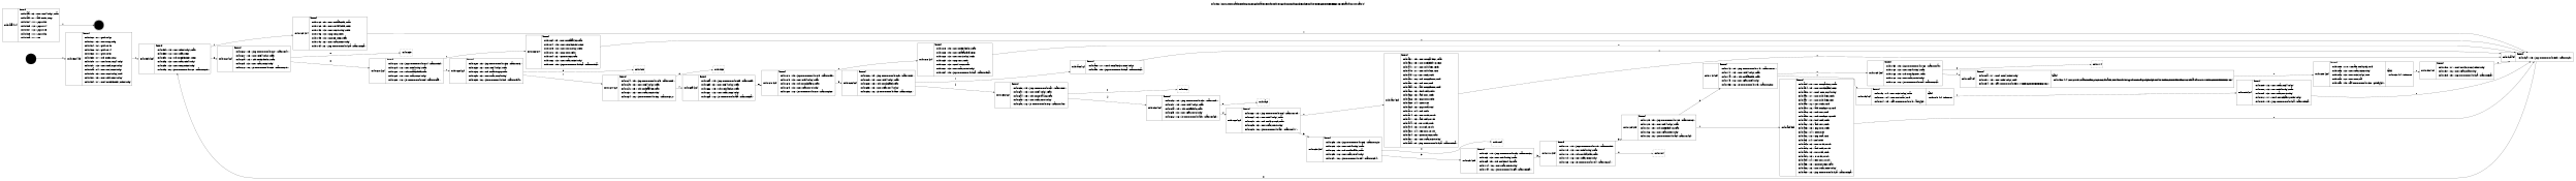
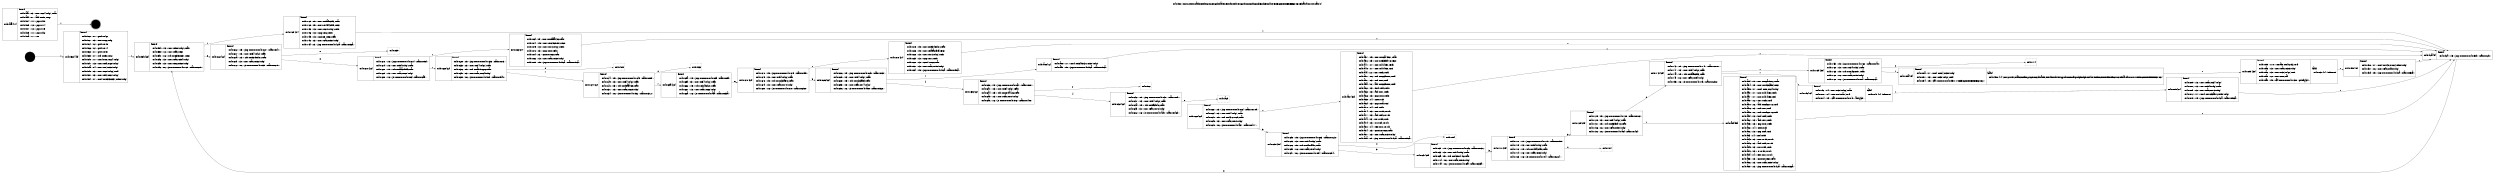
  digraph {
    label="0x4015c0 (/mnt/c/Users/mathe/Desktop/tcc/POCII/binaries/extr_linuxdriversgpudrmmsmdispmdp5mdp5.xml.h_MDP5_CTL_LAYER_REG_VIG1_Final-ollvm.out::main(0))"
    labelloc=t
    rankdir=LR
    node [shape=record]
    Entry [fillcolor=black height=0.3 shape=circle style=filled width=0.3]
    n2 [label="{\n     0x4015c0 [43]\l\n     | [instrs]\l\n     &nbsp;&nbsp;0x4015c0 \<+1\>: push %rbp\l\n     &nbsp;&nbsp;0x4015c1 \<+3\>: mov %rsp,%rbp\l\n     &nbsp;&nbsp;0x4015c4 \<+2\>: push %r15\l\n     &nbsp;&nbsp;0x4015c6 \<+2\>: push %r14\l\n     &nbsp;&nbsp;0x4015c8 \<+1\>: push %rbx\l\n     &nbsp;&nbsp;0x4015c9 \<+7\>: sub $0x98,%rsp\l\n     &nbsp;&nbsp;0x4015d0 \<+7\>: movl $0x0,-0x24(%rbp)\l\n     &nbsp;&nbsp;0x4015d7 \<+3\>: mov %edi,-0x28(%rbp)\l\n     &nbsp;&nbsp;0x4015da \<+4\>: mov %rsi,-0x30(%rbp)\l\n     &nbsp;&nbsp;0x4015de \<+3\>: mov -0x28(%rbp),%edi\l\n     &nbsp;&nbsp;0x4015e1 \<+3\>: mov %edi,-0x20(%rbp)\l\n     &nbsp;&nbsp;0x4015e4 \<+7\>: movl $0x83930337,-0x50(%rbp)\l\n  }"]
    n3 [label="{\n     0x4015eb [23]\l\n     | [instrs]\l\n     &nbsp;&nbsp;0x4015eb \<+3\>: mov -0x50(%rbp),%eax\l\n     &nbsp;&nbsp;0x4015ee \<+2\>: mov %eax,%ecx\l\n     &nbsp;&nbsp;0x4015f0 \<+6\>: sub $0x83930337,%ecx\l\n     &nbsp;&nbsp;0x4015f6 \<+3\>: mov %eax,-0x54(%rbp)\l\n     &nbsp;&nbsp;0x4015f9 \<+3\>: mov %ecx,-0x58(%rbp)\l\n     &nbsp;&nbsp;0x4015fc \<+6\>: je 00000000004017c9 \<main+0x209\>\l\n  }"]
    n4 [label="{\n     0x4017c9 [27]\l\n     | [instrs]\l\n     &nbsp;&nbsp;0x4017c9 \<+5\>: mov $0x5af565b3,%eax\l\n     &nbsp;&nbsp;0x4017ce \<+5\>: mov $0x4df42ddb,%ecx\l\n     &nbsp;&nbsp;0x4017d3 \<+3\>: mov -0x20(%rbp),%edx\l\n     &nbsp;&nbsp;0x4017d6 \<+3\>: cmp $0x2,%edx\l\n     &nbsp;&nbsp;0x4017d9 \<+3\>: cmovne %ecx,%eax\l\n     &nbsp;&nbsp;0x4017dc \<+3\>: mov %eax,-0x50(%rbp)\l\n     &nbsp;&nbsp;0x4017df \<+5\>: jmp 0000000000401b2a \<main+0x56a\>\l\n  }"]
    n5 [label="{\n     0x401602 [22]\l\n     | [instrs]\l\n     &nbsp;&nbsp;0x401602 \<+5\>: jmp 0000000000401607 \<main+0x47\>\l\n     &nbsp;&nbsp;0x401607 \<+3\>: mov -0x54(%rbp),%eax\l\n     &nbsp;&nbsp;0x40160a \<+5\>: sub $0x937bed81,%eax\l\n     &nbsp;&nbsp;0x40160f \<+3\>: mov %eax,-0x5c(%rbp)\l\n     &nbsp;&nbsp;0x401612 \<+6\>: je 0000000000401839 \<main+0x279\>\l\n  }"]
    n6 [label="{\n     0x401b2a [5]\l\n     | [instrs]\l\n     &nbsp;&nbsp;0x401b2a \<+5\>: jmp 00000000004015eb \<main+0x2b\>\l\n  }"]
    n7 [label="{\n     0x401839\l\n  }" style=dashed]
    n8 [label="{\n     0x401618 [22]\l\n     | [instrs]\l\n     &nbsp;&nbsp;0x401618 \<+5\>: jmp 000000000040161d \<main+0x5d\>\l\n     &nbsp;&nbsp;0x40161d \<+3\>: mov -0x54(%rbp),%eax\l\n     &nbsp;&nbsp;0x401620 \<+5\>: sub $0xa9a2d9df,%eax\l\n     &nbsp;&nbsp;0x401625 \<+3\>: mov %eax,-0x60(%rbp)\l\n     &nbsp;&nbsp;0x401628 \<+6\>: je 000000000040186f \<main+0x2af\>\l\n  }"]
    n9 [label="{\n     0x40186f [27]\l\n     | [instrs]\l\n     &nbsp;&nbsp;0x40186f \<+5\>: mov $0xdeafa73e,%eax\l\n     &nbsp;&nbsp;0x401874 \<+5\>: mov $0x64e28097,%ecx\l\n     &nbsp;&nbsp;0x401879 \<+3\>: mov -0x1c(%rbp),%edx\l\n     &nbsp;&nbsp;0x40187c \<+3\>: cmp $0x0,%edx\l\n     &nbsp;&nbsp;0x40187f \<+3\>: cmove %ecx,%eax\l\n     &nbsp;&nbsp;0x401882 \<+3\>: mov %eax,-0x50(%rbp)\l\n     &nbsp;&nbsp;0x401885 \<+5\>: jmp 0000000000401b2a \<main+0x56a\>\l\n  }"]
    n10 [label="{\n     0x40162e [22]\l\n     | [instrs]\l\n     &nbsp;&nbsp;0x40162e \<+5\>: jmp 0000000000401633 \<main+0x73\>\l\n     &nbsp;&nbsp;0x401633 \<+3\>: mov -0x54(%rbp),%eax\l\n     &nbsp;&nbsp;0x401636 \<+5\>: sub $0xad19c62c,%eax\l\n     &nbsp;&nbsp;0x40163b \<+3\>: mov %eax,-0x64(%rbp)\l\n     &nbsp;&nbsp;0x40163e \<+6\>: je 0000000000401b0b \<main+0x54b\>\l\n  }"]
    Exit [fillcolor=black height=0.3 peripheries=2 shape=circle style=filled width=0.3]
    n12 [label="{\n     0x401b0b\l\n  }" style=dashed]
    n13 [label="{\n     0x401644 [22]\l\n     | [instrs]\l\n     &nbsp;&nbsp;0x401644 \<+5\>: jmp 0000000000401649 \<main+0x89\>\l\n     &nbsp;&nbsp;0x401649 \<+3\>: mov -0x54(%rbp),%eax\l\n     &nbsp;&nbsp;0x40164c \<+5\>: sub $0xdeafa73e,%eax\l\n     &nbsp;&nbsp;0x401651 \<+3\>: mov %eax,-0x68(%rbp)\l\n     &nbsp;&nbsp;0x401654 \<+6\>: je 0000000000401932 \<main+0x372\>\l\n  }"]
    n14 [label="{\n     0x4018b0 [18]\l\n     | [instrs]\l\n     &nbsp;&nbsp;0x4018b0 \<+7\>: movl $0x4312106d,-0x50(%rbp)\l\n     &nbsp;&nbsp;0x4018b7 \<+6\>: mov %eax,-0xa8(%rbp)\l\n     &nbsp;&nbsp;0x4018bd \<+5\>: jmp 0000000000401b2a \<main+0x56a\>\l\n  }"]
    n15 [label="{\n     0x401932\l\n  }" style=dashed]
    n16 [label="{\n     0x40165a [22]\l\n     | [instrs]\l\n     &nbsp;&nbsp;0x40165a \<+5\>: jmp 000000000040165f \<main+0x9f\>\l\n     &nbsp;&nbsp;0x40165f \<+3\>: mov -0x54(%rbp),%eax\l\n     &nbsp;&nbsp;0x401662 \<+5\>: sub $0x34d8d20,%eax\l\n     &nbsp;&nbsp;0x401667 \<+3\>: mov %eax,-0x6c(%rbp)\l\n     &nbsp;&nbsp;0x40166a \<+6\>: je 0000000000401afa \<main+0x53a\>\l\n  }"]
    n17 [label="{\n     0x401899 [23]\l\n     | [instrs]\l\n     &nbsp;&nbsp;0x401899 \<+10\>: movabs $0x4020f2,%rdi\l\n     &nbsp;&nbsp;0x4018a3 \<+3\>: mov %eax,-0x3c(%rbp)\l\n     &nbsp;&nbsp;0x4018a6 \<+3\>: mov -0x3c(%rbp),%esi\l\n     &nbsp;&nbsp;0x4018a9 \<+2\>: mov $0x0,%al\l\n     &nbsp;&nbsp;0x4018ab \<+5\>: call 0000000000401030 \<printf@plt\>\l\n     | [calls]\l\n     &nbsp;&nbsp;0x401030 \{1\} (unknown)\l\n  }"]
    n18 [label="{\n     0x401670 [22]\l\n     | [instrs]\l\n     &nbsp;&nbsp;0x401670 \<+5\>: jmp 0000000000401675 \<main+0xb5\>\l\n     &nbsp;&nbsp;0x401675 \<+3\>: mov -0x54(%rbp),%eax\l\n     &nbsp;&nbsp;0x401678 \<+5\>: sub $0x16b3a57c,%eax\l\n     &nbsp;&nbsp;0x40167d \<+3\>: mov %eax,-0x70(%rbp)\l\n     &nbsp;&nbsp;0x401680 \<+6\>: je 000000000040181e \<main+0x25e\>\l\n  }"]
    n19 [label="{\n     0x401774\l\n  }" style=dashed]
    n20 [label="{\n     0x401afa [17]\l\n     | [instrs]\l\n     &nbsp;&nbsp;0x401afa \<+3\>: mov -0x24(%rbp),%eax\l\n     &nbsp;&nbsp;0x401afd \<+7\>: add $0x98,%rsp\l\n     &nbsp;&nbsp;0x401b04 \<+1\>: pop %rbx\l\n     &nbsp;&nbsp;0x401b05 \<+2\>: pop %r14\l\n     &nbsp;&nbsp;0x401b07 \<+2\>: pop %r15\l\n     &nbsp;&nbsp;0x401b09 \<+1\>: pop %rbp\l\n     &nbsp;&nbsp;0x401b0a \<+1\>: ret\l\n  }"]
    n21 [label="{\n     0x40181e [27]\l\n     | [instrs]\l\n     &nbsp;&nbsp;0x40181e \<+5\>: mov $0x937bed81,%eax\l\n     &nbsp;&nbsp;0x401823 \<+5\>: mov $0xa9a2d9df,%ecx\l\n     &nbsp;&nbsp;0x401828 \<+3\>: mov -0x1c(%rbp),%edx\l\n     &nbsp;&nbsp;0x40182b \<+3\>: cmp $0x1,%edx\l\n     &nbsp;&nbsp;0x40182e \<+3\>: cmovl %ecx,%eax\l\n     &nbsp;&nbsp;0x401831 \<+3\>: mov %eax,-0x50(%rbp)\l\n     &nbsp;&nbsp;0x401834 \<+5\>: jmp 0000000000401b2a \<main+0x56a\>\l\n  }"]
    n22 [label="{\n     0x401686 [22]\l\n     | [instrs]\l\n     &nbsp;&nbsp;0x401686 \<+5\>: jmp 000000000040168b \<main+0xcb\>\l\n     &nbsp;&nbsp;0x40168b \<+3\>: mov -0x54(%rbp),%eax\l\n     &nbsp;&nbsp;0x40168e \<+5\>: sub $0x1f26afed,%eax\l\n     &nbsp;&nbsp;0x401693 \<+3\>: mov %eax,-0x74(%rbp)\l\n     &nbsp;&nbsp;0x401696 \<+6\>: je 0000000000401aee \<main+0x52e\>\l\n  }"]
    n23 [label="{\n     0x40188a [15]\l\n     | [instrs]\l\n     &nbsp;&nbsp;0x40188a \<+7\>: movl $0x64,-0x38(%rbp)\l\n     &nbsp;&nbsp;0x401891 \<+3\>: mov -0x38(%rbp),%edi\l\n     &nbsp;&nbsp;0x401894 \<+5\>: call 0000000000401590 \<MDP5_CTL_LAYER_REG_VIG1\>\l\n     | [calls]\l\n     &nbsp;&nbsp;0x401590 \{1\} (/mnt/c/Users/mathe/Desktop/tcc/POCII/binaries/extr_linuxdriversgpudrmmsmdispmdp5mdp5.xml.h_MDP5_CTL_LAYER_REG_VIG1_Final-ollvm.out::MDP5_CTL_LAYER_REG_VIG1)\l\n  }"]
    n24 [label="{\n     0x401aee [12]\l\n     | [instrs]\l\n     &nbsp;&nbsp;0x401aee \<+7\>: movl $0x34d8d20,-0x50(%rbp)\l\n     &nbsp;&nbsp;0x401af5 \<+5\>: jmp 0000000000401b2a \<main+0x56a\>\l\n  }"]
    n25 [label="{\n     0x40169c [22]\l\n     | [instrs]\l\n     &nbsp;&nbsp;0x40169c \<+5\>: jmp 00000000004016a1 \<main+0xe1\>\l\n     &nbsp;&nbsp;0x4016a1 \<+3\>: mov -0x54(%rbp),%eax\l\n     &nbsp;&nbsp;0x4016a4 \<+5\>: sub $0x287ba426,%eax\l\n     &nbsp;&nbsp;0x4016a9 \<+3\>: mov %eax,-0x78(%rbp)\l\n     &nbsp;&nbsp;0x4016ac \<+6\>: je 00000000004019ce \<main+0x40e\>\l\n  }"]
    n26 [label="{\n     0x401809 [21]\l\n     | [instrs]\l\n     &nbsp;&nbsp;0x401809 \<+3\>: mov %eax,-0x34(%rbp)\l\n     &nbsp;&nbsp;0x40180c \<+3\>: mov -0x34(%rbp),%eax\l\n     &nbsp;&nbsp;0x40180f \<+3\>: mov %eax,-0x1c(%rbp)\l\n     &nbsp;&nbsp;0x401812 \<+7\>: movl $0x16b3a57c,-0x50(%rbp)\l\n     &nbsp;&nbsp;0x401819 \<+5\>: jmp 0000000000401b2a \<main+0x56a\>\l\n  }"]
    n27 [label="{\n     0x4019ce\l\n  }" style=dashed]
    n28 [label="{\n     0x4016b2 [22]\l\n     | [instrs]\l\n     &nbsp;&nbsp;0x4016b2 \<+5\>: jmp 00000000004016b7 \<main+0xf7\>\l\n     &nbsp;&nbsp;0x4016b7 \<+3\>: mov -0x54(%rbp),%eax\l\n     &nbsp;&nbsp;0x4016ba \<+5\>: sub $0x3ffcf846,%eax\l\n     &nbsp;&nbsp;0x4016bf \<+3\>: mov %eax,-0x7c(%rbp)\l\n     &nbsp;&nbsp;0x4016c2 \<+6\>: je 0000000000401a2b \<main+0x46b\>\l\n  }"]
    n29 [label="{\n     0x40175b [25]\l\n     | [instrs]\l\n     &nbsp;&nbsp;0x40175b \<+5\>: jmp 0000000000401760 \<main+0x1a0\>\l\n     &nbsp;&nbsp;0x401760 \<+3\>: mov -0x54(%rbp),%eax\l\n     &nbsp;&nbsp;0x401763 \<+5\>: sub $0x64e28097,%eax\l\n     &nbsp;&nbsp;0x401768 \<+6\>: mov %eax,-0x98(%rbp)\l\n     &nbsp;&nbsp;0x40176e \<+6\>: je 000000000040188a \<main+0x2ca\>\l\n  }"]
    n30 [label="{\n     0x401a2b\l\n  }" style=dashed]
    n31 [label="{\n     0x4016c8 [22]\l\n     | [instrs]\l\n     &nbsp;&nbsp;0x4016c8 \<+5\>: jmp 00000000004016cd \<main+0x10d\>\l\n     &nbsp;&nbsp;0x4016cd \<+3\>: mov -0x54(%rbp),%eax\l\n     &nbsp;&nbsp;0x4016d0 \<+5\>: sub $0x4312106d,%eax\l\n     &nbsp;&nbsp;0x4016d5 \<+3\>: mov %eax,-0x80(%rbp)\l\n     &nbsp;&nbsp;0x4016d8 \<+6\>: je 0000000000401a37 \<main+0x477\>\l\n  }"]
    n32 [label="{\n     0x4017fc [13]\l\n     | [instrs]\l\n     &nbsp;&nbsp;0x4017fc \<+4\>: mov -0x30(%rbp),%rax\l\n     &nbsp;&nbsp;0x401800 \<+4\>: mov 0x8(%rax),%rdi\l\n     &nbsp;&nbsp;0x401804 \<+5\>: call 0000000000401040 \<atoi@plt\>\l\n     | [calls]\l\n     &nbsp;&nbsp;0x401040 \{1\} (unknown)\l\n  }"]
    n33 [label="{\n     0x401a37 [88]\l\n     | [instrs]\l\n     &nbsp;&nbsp;0x401a37 \<+5\>: mov $0x6ca79e61,%eax\l\n     &nbsp;&nbsp;0x401a3c \<+5\>: mov $0x535bf718,%ecx\l\n     &nbsp;&nbsp;0x401a41 \<+7\>: mov 0x404050,%edx\l\n     &nbsp;&nbsp;0x401a48 \<+7\>: mov 0x404058,%esi\l\n     &nbsp;&nbsp;0x401a4f \<+2\>: mov %edx,%edi\l\n     &nbsp;&nbsp;0x401a51 \<+6\>: sub $0x223f08e0,%edi\l\n     &nbsp;&nbsp;0x401a57 \<+3\>: sub $0x1,%edi\l\n     &nbsp;&nbsp;0x401a5a \<+6\>: add $0x223f08e0,%edi\l\n     &nbsp;&nbsp;0x401a60 \<+3\>: imul %edi,%edx\l\n     &nbsp;&nbsp;0x401a63 \<+3\>: and $0x1,%edx\l\n     &nbsp;&nbsp;0x401a66 \<+3\>: cmp $0x0,%edx\l\n     &nbsp;&nbsp;0x401a69 \<+4\>: sete %r8b\l\n     &nbsp;&nbsp;0x401a6d \<+3\>: cmp $0xa,%esi\l\n     &nbsp;&nbsp;0x401a70 \<+4\>: setl %r9b\l\n     &nbsp;&nbsp;0x401a74 \<+3\>: mov %r8b,%r10b\l\n     &nbsp;&nbsp;0x401a77 \<+3\>: and %r9b,%r10b\l\n     &nbsp;&nbsp;0x401a7a \<+3\>: xor %r9b,%r8b\l\n     &nbsp;&nbsp;0x401a7d \<+3\>: or %r8b,%r10b\l\n     &nbsp;&nbsp;0x401a80 \<+4\>: test $0x1,%r10b\l\n     &nbsp;&nbsp;0x401a84 \<+3\>: cmovne %ecx,%eax\l\n     &nbsp;&nbsp;0x401a87 \<+3\>: mov %eax,-0x50(%rbp)\l\n     &nbsp;&nbsp;0x401a8a \<+5\>: jmp 0000000000401b2a \<main+0x56a\>\l\n  }"]
    n34 [label="{\n     0x4016de [25]\l\n     | [instrs]\l\n     &nbsp;&nbsp;0x4016de \<+5\>: jmp 00000000004016e3 \<main+0x123\>\l\n     &nbsp;&nbsp;0x4016e3 \<+3\>: mov -0x54(%rbp),%eax\l\n     &nbsp;&nbsp;0x4016e6 \<+5\>: sub $0x451ff450,%eax\l\n     &nbsp;&nbsp;0x4016eb \<+6\>: mov %eax,-0x84(%rbp)\l\n     &nbsp;&nbsp;0x4016f1 \<+6\>: je 0000000000401854 \<main+0x294\>\l\n  }"]
    n35 [label="{\n     0x401742 [25]\l\n     | [instrs]\l\n     &nbsp;&nbsp;0x401742 \<+5\>: jmp 0000000000401747 \<main+0x187\>\l\n     &nbsp;&nbsp;0x401747 \<+3\>: mov -0x54(%rbp),%eax\l\n     &nbsp;&nbsp;0x40174a \<+5\>: sub $0x5af565b3,%eax\l\n     &nbsp;&nbsp;0x40174f \<+6\>: mov %eax,-0x94(%rbp)\l\n     &nbsp;&nbsp;0x401755 \<+6\>: je 00000000004017fc \<main+0x23c\>\l\n  }"]
    n36 [label="{\n     0x401854\l\n  }" style=dashed]
    n37 [label="{\n     0x4016f7 [25]\l\n     | [instrs]\l\n     &nbsp;&nbsp;0x4016f7 \<+5\>: jmp 00000000004016fc \<main+0x13c\>\l\n     &nbsp;&nbsp;0x4016fc \<+3\>: mov -0x54(%rbp),%eax\l\n     &nbsp;&nbsp;0x4016ff \<+5\>: sub $0x4ce0d146,%eax\l\n     &nbsp;&nbsp;0x401704 \<+6\>: mov %eax,-0x88(%rbp)\l\n     &nbsp;&nbsp;0x40170a \<+6\>: je 00000000004018fa \<main+0x33a\>\l\n  }"]
    n38 [label="{\n     0x401a8f [95]\l\n     | [instrs]\l\n     &nbsp;&nbsp;0x401a8f \<+5\>: mov $0x6ca79e61,%eax\l\n     &nbsp;&nbsp;0x401a94 \<+5\>: mov $0x1f26afed,%ecx\l\n     &nbsp;&nbsp;0x401a99 \<+7\>: movl $0x0,-0x24(%rbp)\l\n     &nbsp;&nbsp;0x401aa0 \<+7\>: mov 0x404050,%edx\l\n     &nbsp;&nbsp;0x401aa7 \<+7\>: mov 0x404058,%esi\l\n     &nbsp;&nbsp;0x401aae \<+2\>: mov %edx,%edi\l\n     &nbsp;&nbsp;0x401ab0 \<+6\>: add $0xefcc071c,%edi\l\n     &nbsp;&nbsp;0x401ab6 \<+3\>: sub $0x1,%edi\l\n     &nbsp;&nbsp;0x401ab9 \<+6\>: sub $0xefcc071c,%edi\l\n     &nbsp;&nbsp;0x401abf \<+3\>: imul %edi,%edx\l\n     &nbsp;&nbsp;0x401ac2 \<+3\>: and $0x1,%edx\l\n     &nbsp;&nbsp;0x401ac5 \<+3\>: cmp $0x0,%edx\l\n     &nbsp;&nbsp;0x401ac8 \<+4\>: sete %r8b\l\n     &nbsp;&nbsp;0x401acc \<+3\>: cmp $0xa,%esi\l\n     &nbsp;&nbsp;0x401acf \<+4\>: setl %r9b\l\n     &nbsp;&nbsp;0x401ad3 \<+3\>: mov %r8b,%r10b\l\n     &nbsp;&nbsp;0x401ad6 \<+3\>: and %r9b,%r10b\l\n     &nbsp;&nbsp;0x401ad9 \<+3\>: xor %r9b,%r8b\l\n     &nbsp;&nbsp;0x401adc \<+3\>: or %r8b,%r10b\l\n     &nbsp;&nbsp;0x401adf \<+4\>: test $0x1,%r10b\l\n     &nbsp;&nbsp;0x401ae3 \<+3\>: cmovne %ecx,%eax\l\n     &nbsp;&nbsp;0x401ae6 \<+3\>: mov %eax,-0x50(%rbp)\l\n     &nbsp;&nbsp;0x401ae9 \<+5\>: jmp 0000000000401b2a \<main+0x56a\>\l\n  }"]
    n39 [label="{\n     0x401710 [25]\l\n     | [instrs]\l\n     &nbsp;&nbsp;0x401710 \<+5\>: jmp 0000000000401715 \<main+0x155\>\l\n     &nbsp;&nbsp;0x401715 \<+3\>: mov -0x54(%rbp),%eax\l\n     &nbsp;&nbsp;0x401718 \<+5\>: sub $0x4df42ddb,%eax\l\n     &nbsp;&nbsp;0x40171d \<+6\>: mov %eax,-0x8c(%rbp)\l\n     &nbsp;&nbsp;0x401723 \<+6\>: je 00000000004017e4 \<main+0x224\>\l\n  }"]
    n40 [label="{\n     0x401729 [25]\l\n     | [instrs]\l\n     &nbsp;&nbsp;0x401729 \<+5\>: jmp 000000000040172e \<main+0x16e\>\l\n     &nbsp;&nbsp;0x40172e \<+3\>: mov -0x54(%rbp),%eax\l\n     &nbsp;&nbsp;0x401731 \<+5\>: sub $0x535bf718,%eax\l\n     &nbsp;&nbsp;0x401736 \<+6\>: mov %eax,-0x90(%rbp)\l\n     &nbsp;&nbsp;0x40173c \<+6\>: je 0000000000401a8f \<main+0x4cf\>\l\n  }"]
    n41 [label="{\n     0x4017e4\l\n  }" style=dashed]
    Entry -> n2 [label=" 1"]
    n2 -> n3 [label=" 1"]
    n3 -> n4 [label=" 1"]
    n3 -> n5 [label=" 8"]
    n4 -> n6 [label=" 1"]
    n5 -> n7 [label=" 0"]
    n5 -> n8 [label=" 8"]
    n6 -> n3 [label=" 8"]
    n8 -> n9 [label=" 1"]
    n8 -> n10 [label=" 7"]
    n9 -> n6 [label=" 1"]
    n10 -> n12 [label=" 0"]
    n10 -> n13 [label=" 7"]
    n13 -> n15 [label=" 0"]
    n13 -> n16 [label=" 7"]
    n14 -> n6 [label=" 1"]
    n16 -> n18 [label=" 6"]
    n17 -> n14 [label=" 1"]
    n18 -> n21 [label=" 1"]
    n18 -> n22 [label=" 5"]
    n20 -> Exit [label=" 1"]
    n21 -> n6 [label=" 1"]
    n22 -> n24 [label=" 1"]
    n22 -> n25 [label=" 4"]
    n23 -> n17 [label=" 1"]
    n24 -> n6 [label=" 1"]
    n25 -> n27 [label=" 0"]
    n25 -> n28 [label=" 4"]
    n26 -> n6 [label=" 1"]
    n28 -> n30 [label=" 0"]
-   n28 -> n31 [label=" 4"]
    n29 -> n19 [label=" 0"]
    n29 -> n23 [label=" 1"]
    n31 -> n33 [label=" 1"]
    n31 -> n34 [label=" 3"]
    n32 -> n26 [label=" 1"]
    n33 -> n6 [label=" 1"]
    n34 -> n36 [label=" 0"]
    n34 -> n37 [label=" 3"]
    n35 -> n29 [label=" 1"]
    n35 -> n32 [label=" 1"]
    n37 -> n39 [label=" 3"]
    n38 -> n6 [label=" 1"]
    n39 -> n40 [label=" 3"]
    n39 -> n41 [label=" 0"]
    n40 -> n35 [label=" 2"]
    n40 -> n38 [label=" 1"]
  }
